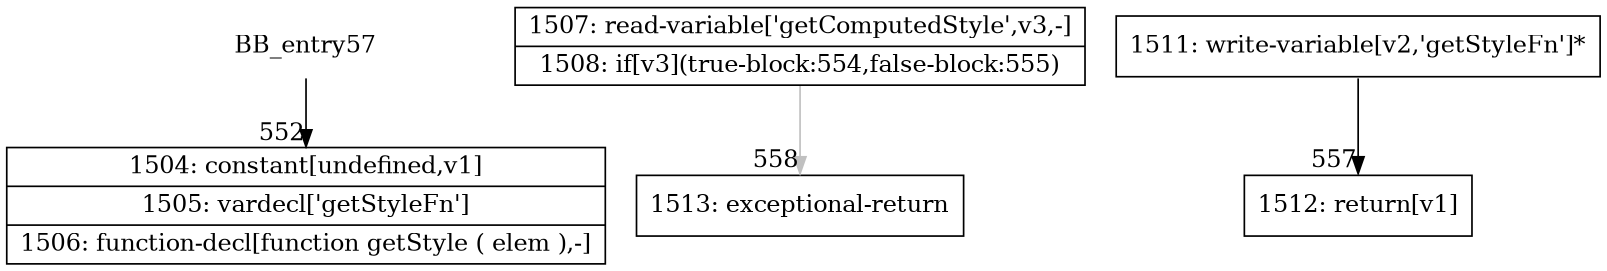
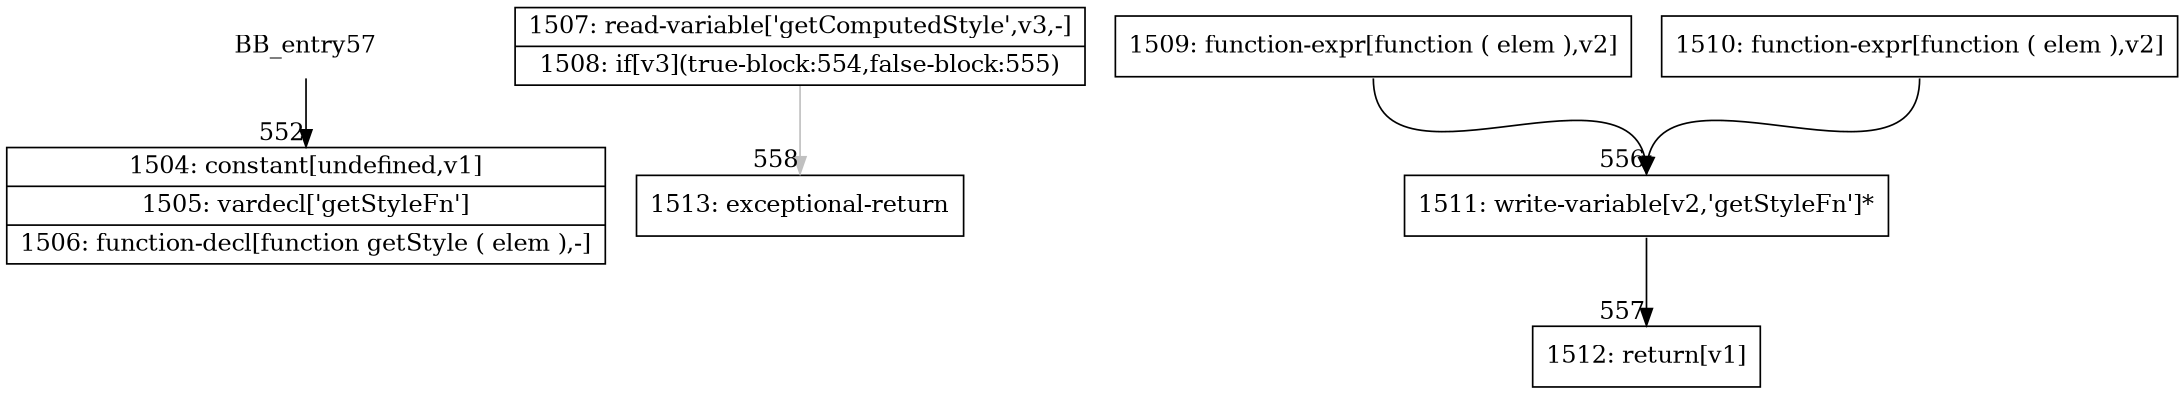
  digraph {
    rankdir=TD
    node [shape=record]
    edge [headport=n tailport=s]
    n1 [label=BB_entry57 shape=none]
    n2 [label="{1504: constant[undefined,v1]|1505: vardecl['getStyleFn']|1506: function-decl[function getStyle ( elem ),-]}"]
    n3 [label="{1507: read-variable['getComputedStyle',v3,-]|1508: if[v3](true-block:554,false-block:555)}"]
    n4 [label="{1513: exceptional-return}"]
+   n5 [label="{1509: function-expr[function ( elem ),v2]}"]
    n6 [label="{1511: write-variable[v2,'getStyleFn']*}"]
+   n7 [label="{1510: function-expr[function ( elem ),v2]}"]
    n8 [label="{1512: return[v1]}"]
    n1 -> n2 [headlabel="    552"]
    n3 -> n4 [color=gray headlabel="      558"]
+   n5 -> n6 [headlabel="      556"]
    n6 -> n8 [headlabel="      557"]
+   n7 -> n6
  }
